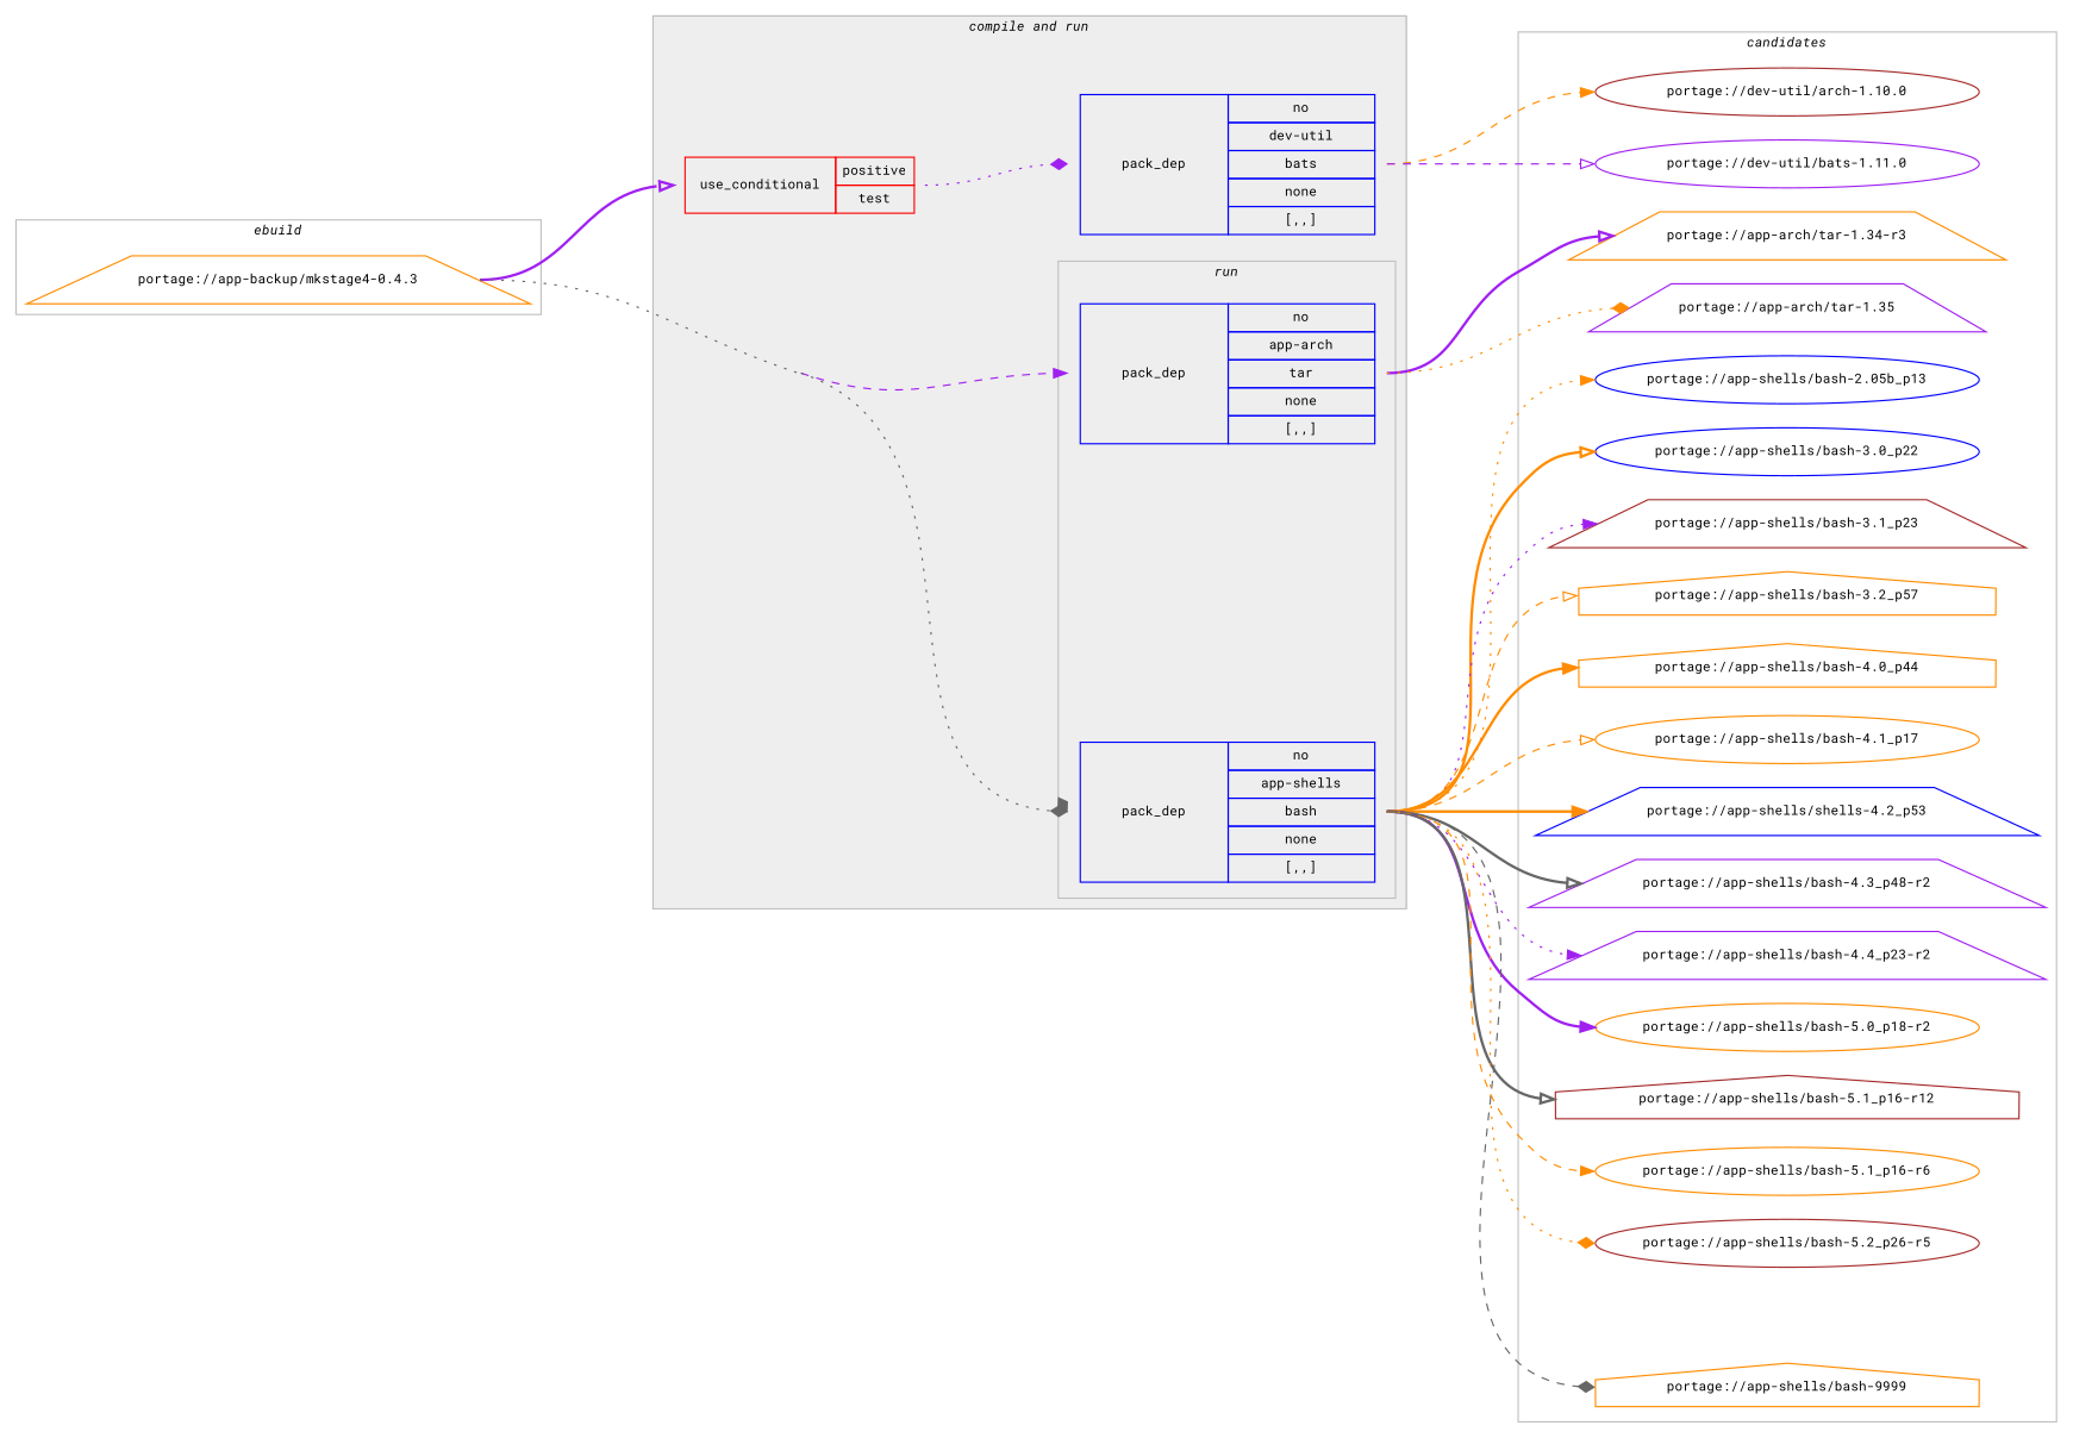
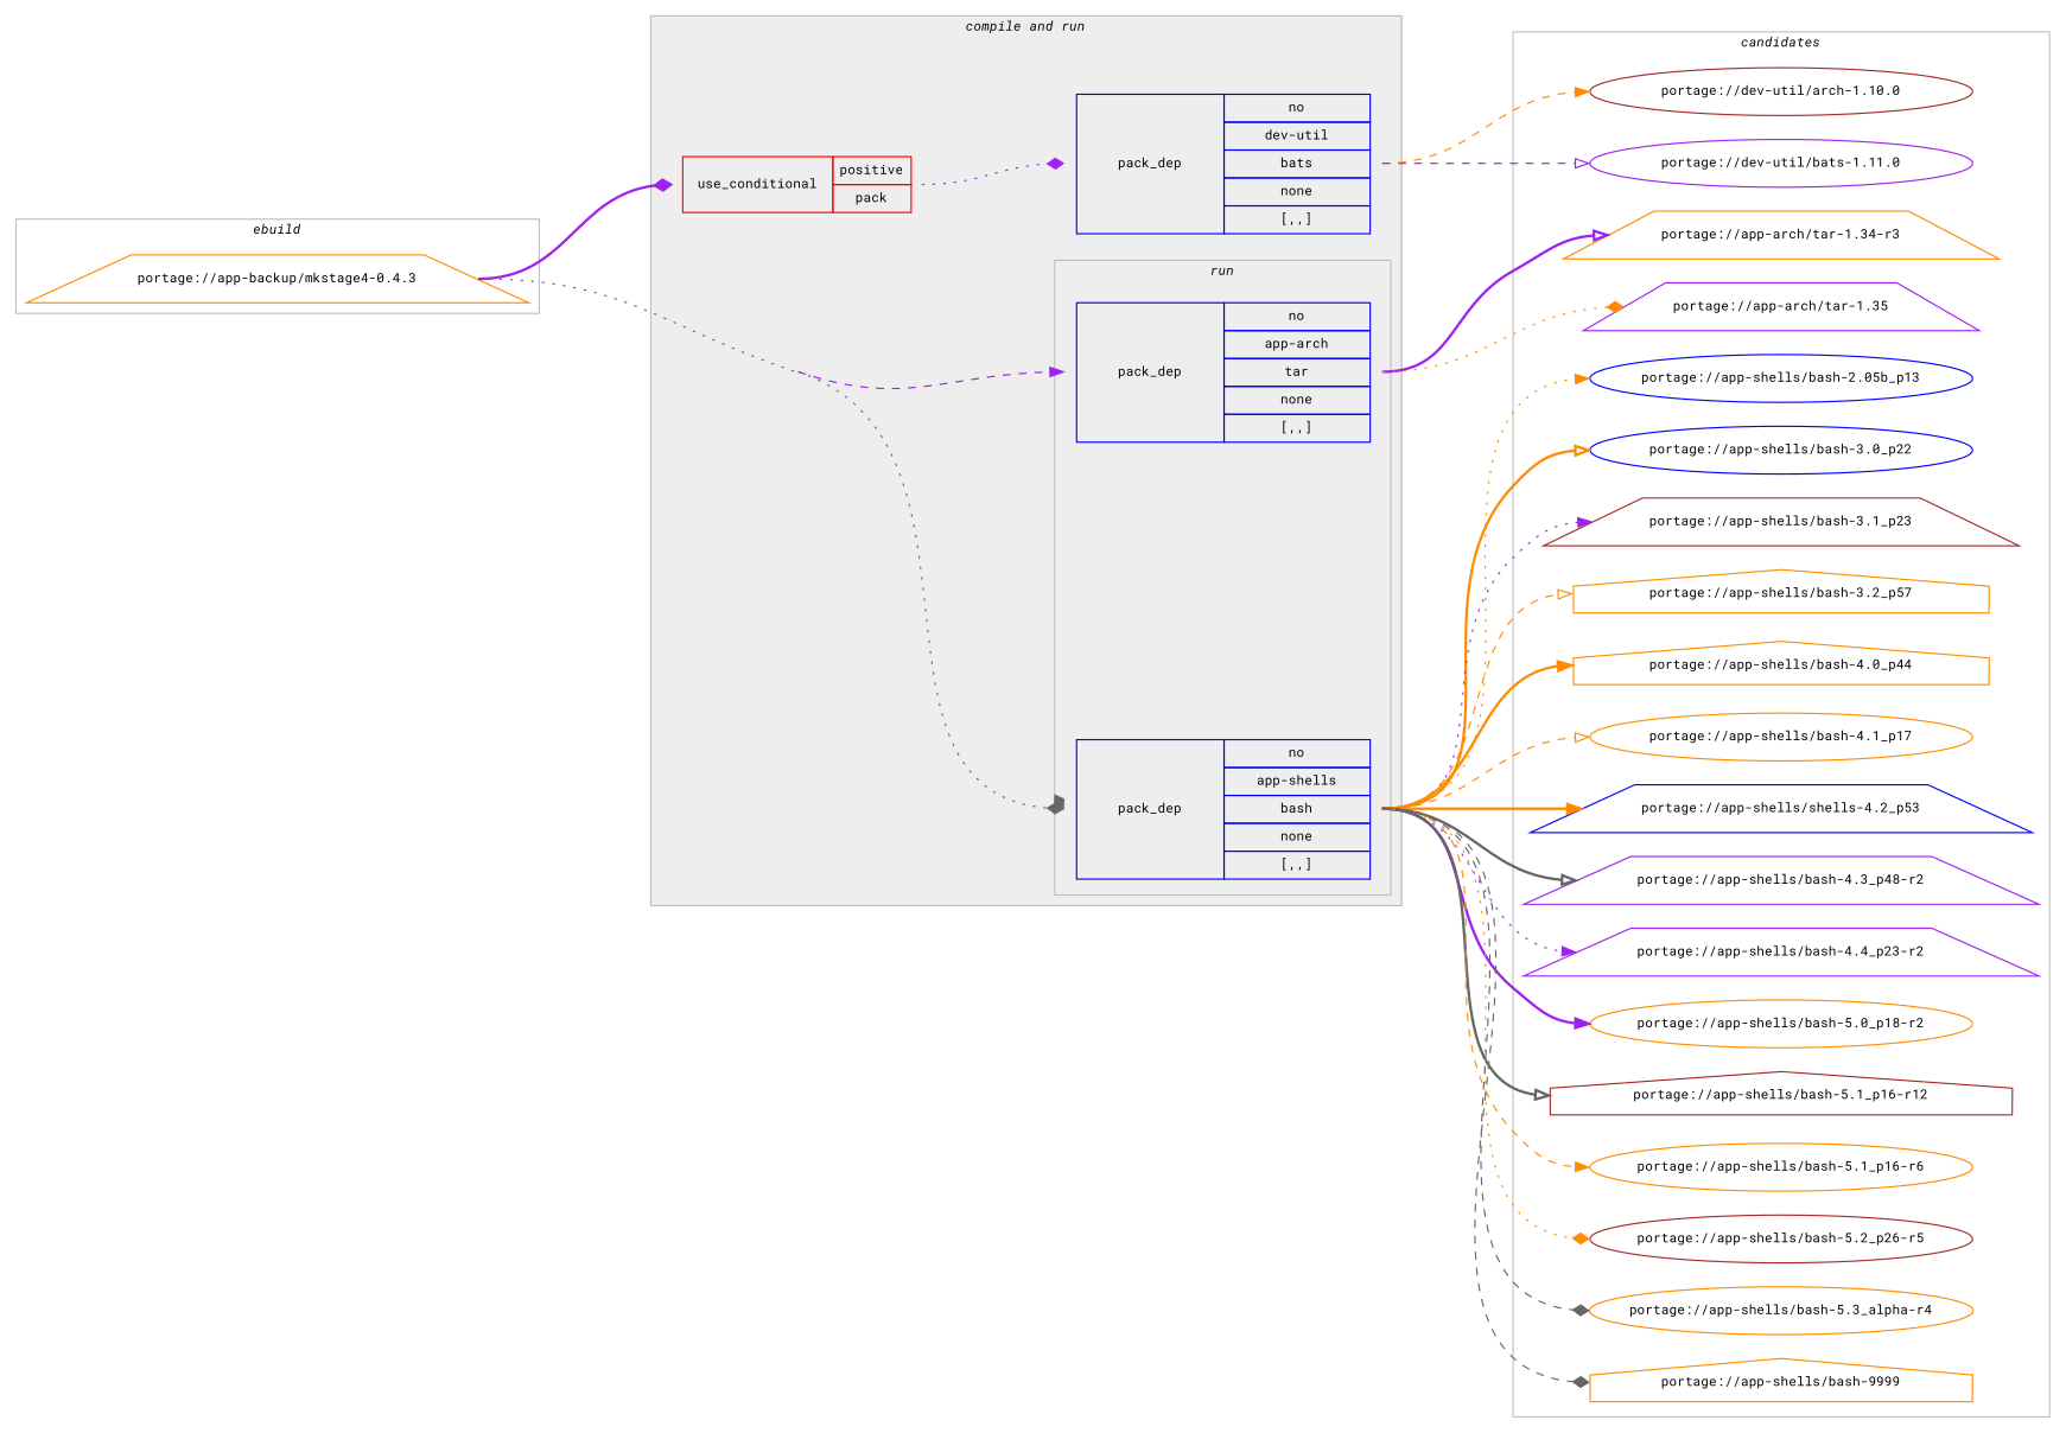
  digraph {
    compound=true
    concentrate=true
    fontname="Roboto Mono"
    fontsize=10
    newrank=true
    rankdir=LR
    ranksep=1.5
    node [color=darkorange fontname="Roboto Mono" fontsize=10 shape=ellipse]
    edge [arrowhead=normal color=darkorange fontname="Roboto Mono" headport=w style=bold tailport=e weight=100]
    n1 [label="portage://app-backup/mkstage4-0.4.3" shape=trapezium width=4]
    n2 [color=blue label=<<TABLE BORDER="0" CELLBORDER="1" CELLSPACING="0" CELLPADDING="4" WIDTH="220"><TR><TD ROWSPAN="6" CELLPADDING="30">pack_dep</TD></TR><TR><TD WIDTH="110">no</TD></TR><TR><TD>dev-util</TD></TR><TR><TD>bats</TD></TR><TR><TD>none</TD></TR><TR><TD>[,,]</TD></TR></TABLE>> shape=none]
-   n3 [color=red label=<<TABLE BORDER="0" CELLBORDER="1" CELLSPACING="0" CELLPADDING="4"><TR><TD ROWSPAN="3" CELLPADDING="10">use_conditional</TD></TR><TR><TD>positive</TD></TR><TR><TD>test</TD></TR></TABLE>> shape=none]
+   n3 [color=red label=<<TABLE BORDER="0" CELLBORDER="1" CELLSPACING="0" CELLPADDING="4"><TR><TD ROWSPAN="3" CELLPADDING="10">use_conditional</TD></TR><TR><TD>positive</TD></TR><TR><TD>pack</TD></TR></TABLE>> shape=none]
    n4 [color=blue label=<<TABLE BORDER="0" CELLBORDER="1" CELLSPACING="0" CELLPADDING="4" WIDTH="220"><TR><TD ROWSPAN="6" CELLPADDING="30">pack_dep</TD></TR><TR><TD WIDTH="110">no</TD></TR><TR><TD>app-arch</TD></TR><TR><TD>tar</TD></TR><TR><TD>none</TD></TR><TR><TD>[,,]</TD></TR></TABLE>> shape=none]
    n5 [color=blue label=<<TABLE BORDER="0" CELLBORDER="1" CELLSPACING="0" CELLPADDING="4" WIDTH="220"><TR><TD ROWSPAN="6" CELLPADDING="30">pack_dep</TD></TR><TR><TD WIDTH="110">no</TD></TR><TR><TD>app-shells</TD></TR><TR><TD>bash</TD></TR><TR><TD>none</TD></TR><TR><TD>[,,]</TD></TR></TABLE>> shape=none]
    n6 [color=brown label="portage://dev-util/arch-1.10.0" width=4]
    n7 [color=purple label="portage://dev-util/bats-1.11.0" width=4]
    n8 [label="portage://app-arch/tar-1.34-r3" shape=trapezium width=4]
    n9 [color=purple label="portage://app-arch/tar-1.35" shape=trapezium width=4]
    n10 [color=blue label="portage://app-shells/bash-2.05b_p13" width=4]
    n11 [color=blue label="portage://app-shells/bash-3.0_p22" width=4]
    n12 [color=brown label="portage://app-shells/bash-3.1_p23" shape=trapezium width=4]
    n13 [label="portage://app-shells/bash-3.2_p57" shape=house width=4]
    n14 [label="portage://app-shells/bash-4.0_p44" shape=house width=4]
    n15 [label="portage://app-shells/bash-4.1_p17" width=4]
    n16 [color=blue label="portage://app-shells/shells-4.2_p53" shape=trapezium width=4]
    n17 [color=purple label="portage://app-shells/bash-4.3_p48-r2" shape=trapezium width=4]
    n18 [color=purple label="portage://app-shells/bash-4.4_p23-r2" shape=trapezium width=4]
    n19 [label="portage://app-shells/bash-5.0_p18-r2" width=4]
    n20 [color=brown label="portage://app-shells/bash-5.1_p16-r12" shape=house width=4]
    n21 [label="portage://app-shells/bash-5.1_p16-r6" width=4]
    n22 [color=brown label="portage://app-shells/bash-5.2_p26-r5" width=4]
+   n23 [label="portage://app-shells/bash-5.3_alpha-r4" width=4]
    n24 [label="portage://app-shells/bash-9999" shape=house width=4]
    subgraph cluster_1 {
      color=gray
      label=<<i>ebuild</i>>
      rank=same
      n1
    }
    subgraph cluster_2 {
      color=gray
      label=<<i>dependencies</i>>
      subgraph cluster_3 {
        color=gray
        fillcolor="#eeeeee"
        label=<<i>compile</i>>
        style=filled
        subgraph sub_4 {
          color=gray
          fillcolor="#eeeeee"
          label=<<i>compile</i>>
          style=filled
          n3
          subgraph sub_5 {
            color=gray
            fillcolor="#eeeeee"
            label=<<i>compile</i>>
            style=filled
            n2
          }
        }
      }
      subgraph cluster_6 {
        color=gray
        fillcolor="#eeeeee"
        label=<<i>compile and run</i>>
        style=filled
      }
      subgraph cluster_7 {
        color=gray
        fillcolor="#eeeeee"
        label=<<i>run</i>>
        style=filled
        subgraph sub_8 {
          color=gray
          fillcolor="#eeeeee"
          label=<<i>run</i>>
          style=filled
          n4
        }
        subgraph sub_9 {
          color=gray
          fillcolor="#eeeeee"
          label=<<i>run</i>>
          style=filled
          n5
        }
      }
    }
    subgraph cluster_10 {
      color=gray
      label=<<i>candidates</i>>
      rank=same
      subgraph sub_11 {
        color=black
        label=<<i>candidates</i>>
        nodesep=1
        rank=same
        n6
        n7
      }
      subgraph sub_12 {
        color=black
        label=<<i>candidates</i>>
        nodesep=1
        rank=same
        n8
        n9
      }
      subgraph sub_13 {
        color=black
        label=<<i>candidates</i>>
        nodesep=1
        rank=same
        n10
        n11
        n12
        n13
        n14
        n15
        n16
        n17
        n18
        n19
        n20
        n21
        n22
+       n23
        n24
      }
    }
-   n1 -> n3 [arrowhead=onormal color=purple weight=20]
+   n1 -> n3 [arrowhead=diamond color=purple weight=20]
    n1 -> n4 [color=purple style=dashed weight=20]
    n1 -> n5 [arrowhead=diamond color=gray40 style=dotted weight=20]
    n2 -> n6 [style=dashed]
    n2 -> n7 [arrowhead=onormal color=purple style=dashed]
    n3 -> n2 [arrowhead=diamond color=purple style=dotted weight=20]
    n4 -> n8 [arrowhead=onormal color=purple]
    n4 -> n9 [arrowhead=diamond style=dotted]
    n5 -> n10 [style=dotted]
    n5 -> n11 [arrowhead=onormal]
    n5 -> n12 [color=purple style=dotted]
    n5 -> n13 [arrowhead=onormal style=dashed]
    n5 -> n14
    n5 -> n15 [arrowhead=onormal style=dashed]
    n5 -> n16
    n5 -> n17 [arrowhead=onormal color=gray40]
    n5 -> n18 [color=purple style=dotted]
    n5 -> n19 [color=purple]
    n5 -> n20 [arrowhead=onormal color=gray40]
    n5 -> n21 [style=dashed]
    n5 -> n22 [arrowhead=diamond style=dotted]
+   n5 -> n23 [arrowhead=diamond color=gray40 style=dashed]
    n5 -> n24 [arrowhead=diamond color=gray40 style=dashed]
  }
